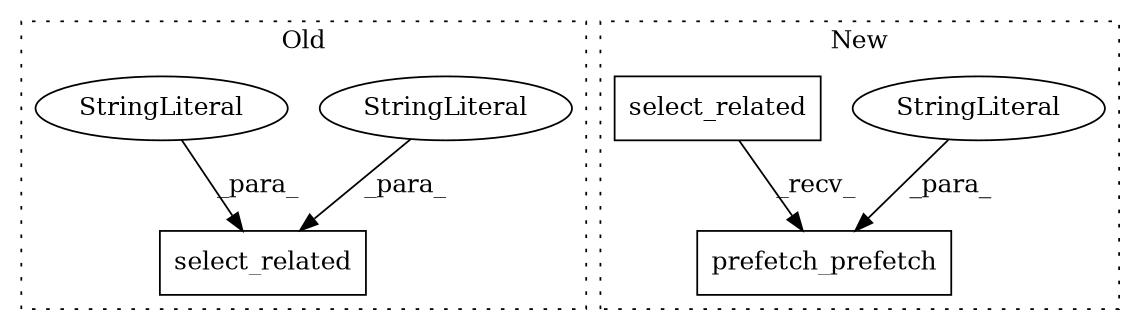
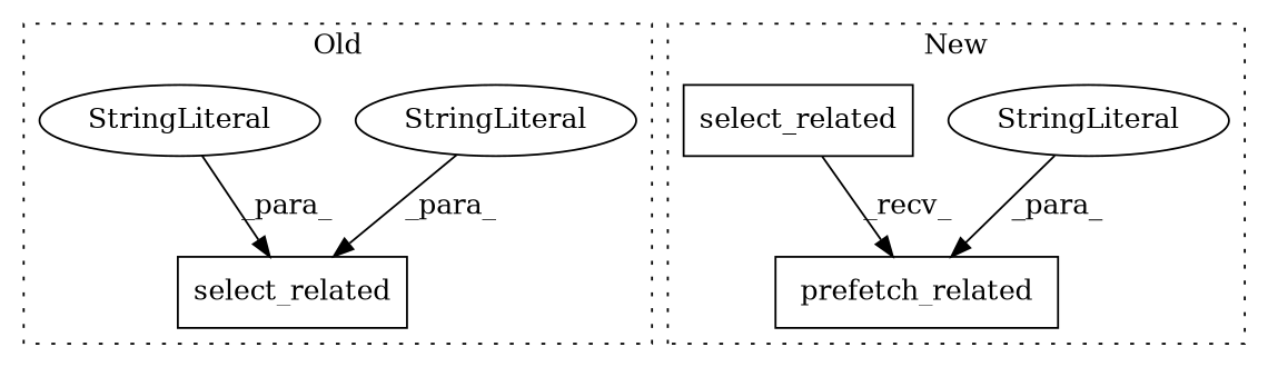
  digraph {
    node [a=32 l="15,1" shape=box]
    n1 [label=select_related s="849,986"]
    n2 [a=45 l=27 label=StringLiteral s=916 shape=ellipse]
    n3 [a=45 l=15 label=StringLiteral s=881 shape=ellipse]
-   n4 [l="17,1" label=prefetch_prefetch s="960,1090"]
+   n4 [l="17,1" label=prefetch_related s="960,1090"]
    n5 [a=45 l=33 label=StringLiteral s=1057 shape=ellipse]
    n6 [label=select_related s="888,911"]
    subgraph cluster_1 {
      label=Old
      style=dotted
      n1
      n2
      n3
    }
    subgraph cluster_2 {
      label=New
      style=dotted
      n4
      n5
      n6
    }
    n2 -> n1 [label=_para_]
    n3 -> n1 [label=_para_]
    n5 -> n4 [label=_para_]
    n6 -> n4 [label=_recv_]
  }
